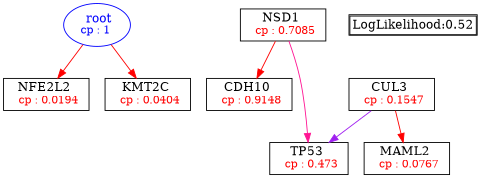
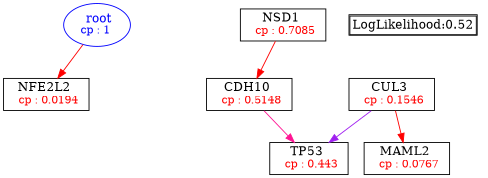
  digraph {
    fontsize=10
    node [shape=box]
    edge [color=red]
    n1 [color=Blue label=<<font color='Blue'> root</font><br/><font color='Blue' POINT-SIZE='12'>cp : 1 </font>> shape=oval]
    n2 [label=<NFE2L2 <br/> <font color='Red' POINT-SIZE='12'> cp : 0.0194 </font>>]
-   n3 [label=<KMT2C <br/> <font color='Red' POINT-SIZE='12'> cp : 0.0404 </font>>]
    n4 [label=<NSD1 <br/> <font color='Red' POINT-SIZE='12'> cp : 0.7085 </font>>]
-   n5 [label=<CDH10 <br/> <font color='Red' POINT-SIZE='12'> cp : 0.9148 </font>>]
-   n6 [label=<TP53 <br/> <font color='Red' POINT-SIZE='12'> cp : 0.473 </font>>]
-   n7 [label=<CUL3 <br/> <font color='Red' POINT-SIZE='12'> cp : 0.1547 </font>>]
+   n5 [label=<CDH10 <br/> <font color='Red' POINT-SIZE='12'> cp : 0.5148 </font>>]
+   n6 [label=<TP53 <br/> <font color='Red' POINT-SIZE='12'> cp : 0.443 </font>>]
+   n7 [label=<CUL3 <br/> <font color='Red' POINT-SIZE='12'> cp : 0.1546 </font>>]
    n8 [label=<MAML2 <br/> <font color='Red' POINT-SIZE='12'> cp : 0.0767 </font>>]
    n9 [label=<<TABLE BORDER="1" CELLBORDER="1" CELLSPACING="0" >     <TR><TD ALIGN="LEFT">LogLikelihood:0.52</TD></TR>     </TABLE>> shape=plaintext]
    n1 -> n2
-   n1 -> n3
    n4 -> n5
-   n4 -> n6 [color=deeppink]
+   n5 -> n6 [color=deeppink]
    n7 -> n6 [color=purple]
    n7 -> n8
  }
